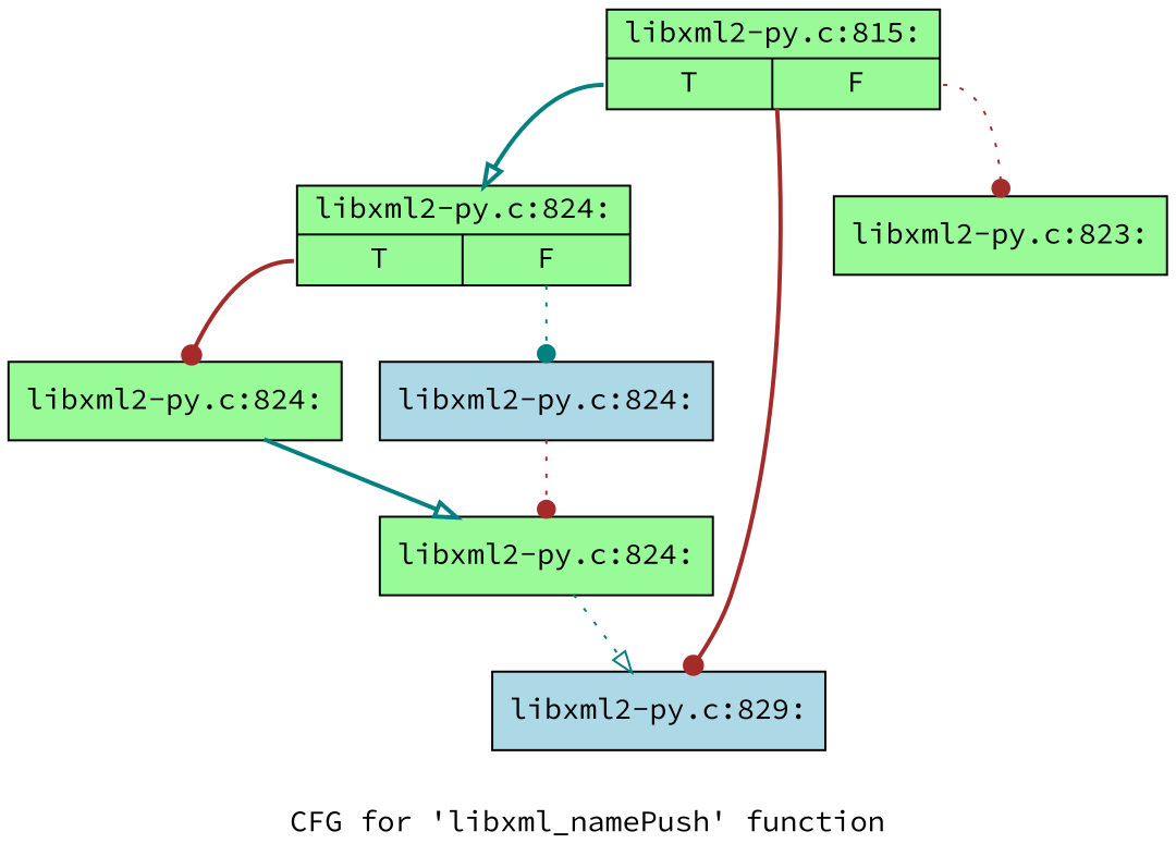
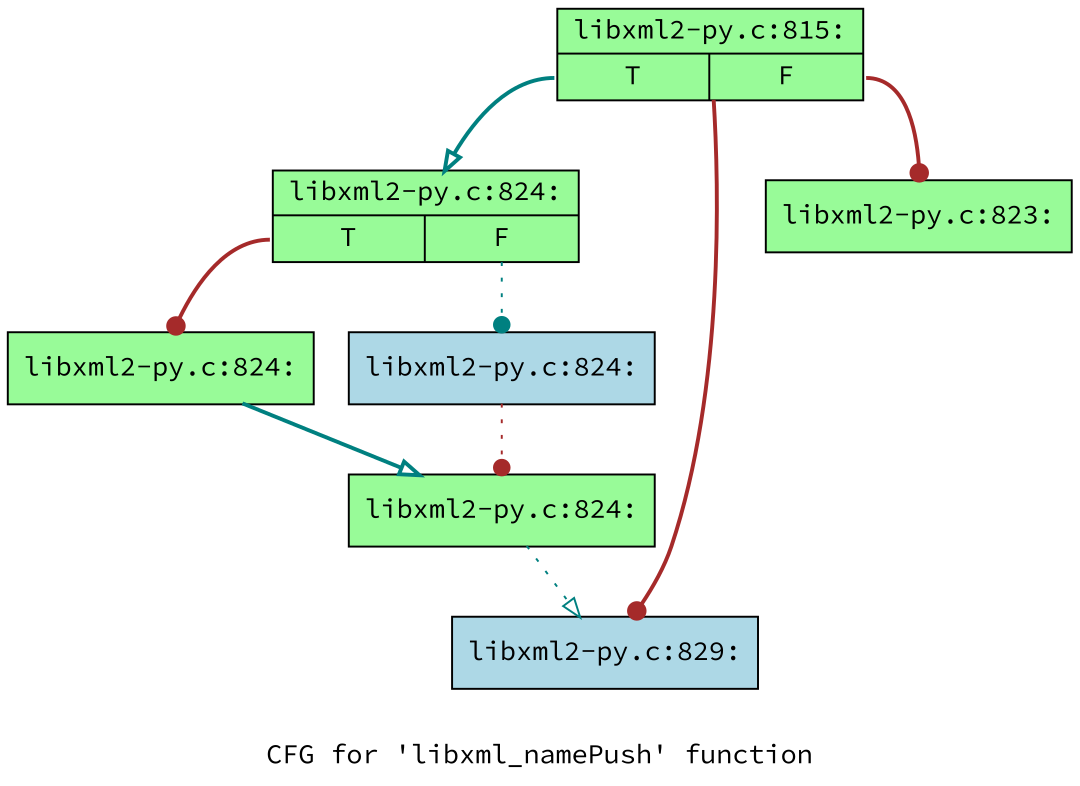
  digraph {
    fontname="Source Code Pro"
    label="CFG for 'libxml_namePush' function"
    node [fillcolor=palegreen fontname="Source Code Pro" shape=record style=filled]
    edge [arrowhead=dot color=teal fontname="Source Code Pro" style=bold]
    n1 [label="{libxml2-py.c:815:|{<s0>T|<s1>F}}"]
    n2 [label="{libxml2-py.c:824:|{<s0>T|<s1>F}}"]
    n3 [label="{libxml2-py.c:823:}"]
    n4 [fillcolor=lightblue label="{libxml2-py.c:829:}"]
    n5 [label="{libxml2-py.c:824:}"]
    n6 [fillcolor=lightblue label="{libxml2-py.c:824:}"]
    n7 [label="{libxml2-py.c:824:}"]
    n1 -> n2 [arrowhead=onormal tailport=s0]
-   n1 -> n3 [color=brown style=dotted tailport=s1]
+   n1 -> n3 [color=brown tailport=s1]
    n1 -> n4 [color=brown]
    n2 -> n5 [color=brown tailport=s0]
    n2 -> n6 [style=dotted tailport=s1]
    n5 -> n7 [arrowhead=onormal]
    n6 -> n7 [color=brown style=dotted]
    n7 -> n4 [arrowhead=onormal style=dotted]
  }
